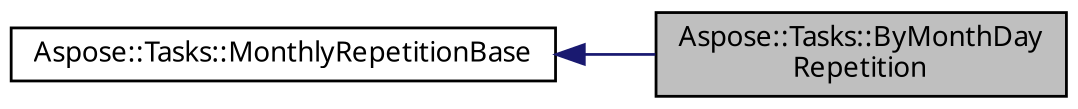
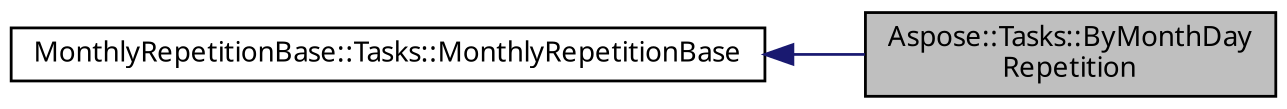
  digraph {
    rankdir=LR
    fontname="Noto Sans"
    node [color=black fontname="Noto Sans" fontsize=10 shape=record style=filled]
    n1 [fillcolor=grey75 fontcolor=black height=0.2 label="Aspose::Tasks::ByMonthDay\lRepetition" width=0.4]
-   n2 [fillcolor=white height=0.2 label="Aspose::Tasks::MonthlyRepetitionBase" width=0.4]
+   n2 [fillcolor=white height=0.2 label="MonthlyRepetitionBase::Tasks::MonthlyRepetitionBase" width=0.4]
    n2 -> n1 [color=midnightblue dir=back fontname="Noto Sans" fontsize=10 labelfontname=Helvetica labelfontsize=10 style=solid]
  }
